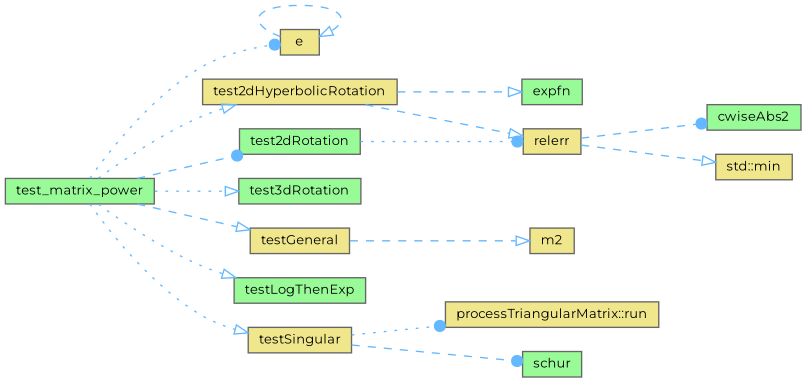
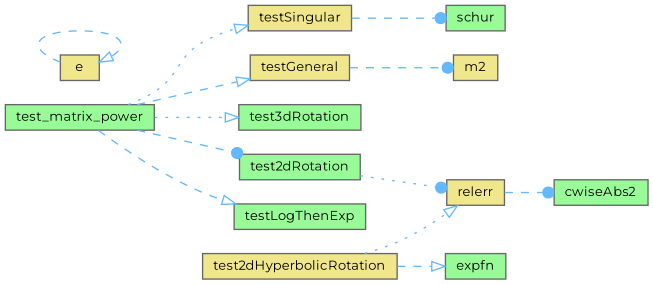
  digraph {
    fontname=Montserrat
    rankdir=LR
    node [color=grey40 fillcolor=khaki fontname=Montserrat fontsize=10 shape=box style=filled]
    edge [arrowhead=onormal color=steelblue1 fontname=Montserrat fontsize=10 labelfontname=Helvetica labelfontsize=10 style=dotted]
    n1 [color=gray40 fillcolor=palegreen fontcolor=black height=0.2 label=test_matrix_power width=0.4]
    n2 [height=0.2 label=e width=0.4]
    n3 [height=0.2 label=test2dHyperbolicRotation width=0.4]
    n4 [fillcolor=palegreen height=0.2 label=test2dRotation width=0.4]
    n5 [fillcolor=palegreen height=0.2 label=test3dRotation width=0.4]
    n6 [height=0.2 label=testGeneral width=0.4]
    n7 [fillcolor=palegreen height=0.2 label=testLogThenExp width=0.4]
    n8 [height=0.2 label=testSingular width=0.4]
    n9 [fillcolor=palegreen height=0.2 label=expfn width=0.4]
    n10 [height=0.2 label=relerr width=0.4]
    n11 [height=0.2 label=m2 width=0.4]
-   n12 [height=0.2 label="processTriangularMatrix::run" width=0.4]
    n13 [fillcolor=palegreen height=0.2 label=schur width=0.4]
    n14 [fillcolor=palegreen height=0.2 label=cwiseAbs2 width=0.4]
-   n15 [height=0.2 label="std::min" width=0.4]
-   n1 -> n2 [arrowhead=dot]
-   n1 -> n3
    n1 -> n4 [arrowhead=dot style=dashed]
    n1 -> n5
    n1 -> n6 [style=dashed]
-   n1 -> n7
+   n1 -> n7 [style=dashed]
    n1 -> n8
    n2 -> n2 [style=dashed]
    n3 -> n9 [style=dashed]
-   n3 -> n10 [style=dashed]
+   n3 -> n10
    n4 -> n10 [arrowhead=dot]
-   n6 -> n11 [style=dashed]
-   n8 -> n12 [arrowhead=dot]
+   n6 -> n11 [arrowhead=dot style=dashed]
    n8 -> n13 [arrowhead=dot style=dashed]
    n10 -> n14 [arrowhead=dot style=dashed]
-   n10 -> n15 [style=dashed]
  }
